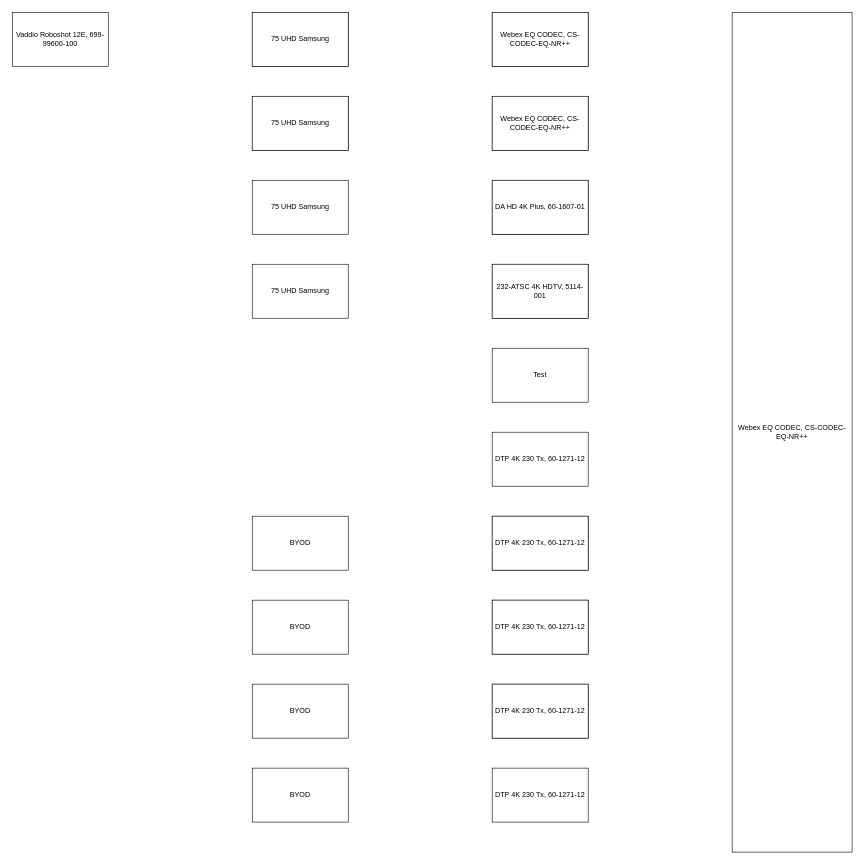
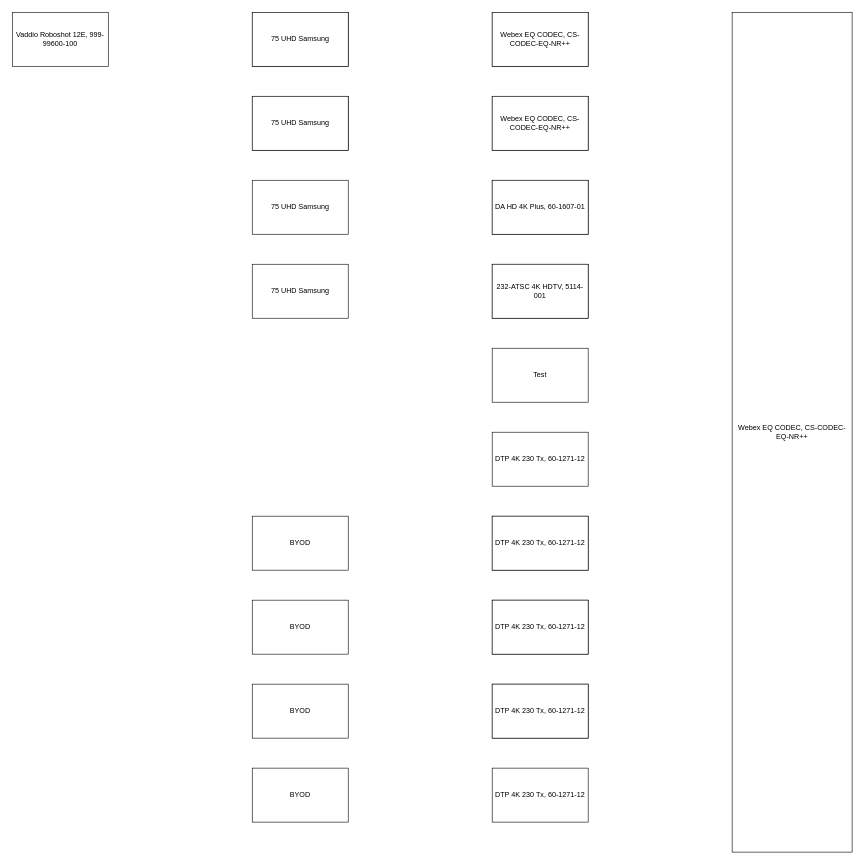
  <mxCell id="0" />
  <mxCell id="1" parent="0" />
  <mxCell id="2" value="Webex EQ CODEC, CS-CODEC-EQ-NR++" style="rounded=0;whiteSpace=wrap;html=1;" parent="1" connectable="" edge="" vertex="1"><mxGeometry x="1220" y="20" width="200" height="1400" relative="" as="geometry" /></mxCell>
  <mxCell id="3" value="Webex EQ CODEC, CS-CODEC-EQ-NR++" style="rounded=0;whiteSpace=wrap;html=1;" parent="1" connectable="" edge="" vertex="1"><mxGeometry x="820" y="20" width="160" height="90" relative="" as="geometry" /></mxCell>
  <mxCell id="4" value="Webex EQ CODEC, CS-CODEC-EQ-NR++" style="rounded=0;whiteSpace=wrap;html=1;" parent="1" connectable="" edge="" vertex="1"><mxGeometry x="820" y="160" width="160" height="90" relative="" as="geometry" /></mxCell>
  <mxCell id="5" value="DA HD 4K Plus, 60-1607-01" style="rounded=0;whiteSpace=wrap;html=1;" parent="1" connectable="" edge="" vertex="1"><mxGeometry x="820" y="300" width="160" height="90" relative="" as="geometry" /></mxCell>
  <mxCell id="6" value="232-ATSC 4K HDTV, 5114-001" style="rounded=0;whiteSpace=wrap;html=1;" parent="1" connectable="" edge="" vertex="1"><mxGeometry x="820" y="440" width="160" height="90" relative="" as="geometry" /></mxCell>
  <mxCell id="7" value="DTP 4K 230 Tx, 60-1271-12" style="rounded=0;whiteSpace=wrap;html=1;" parent="1" connectable="" edge="" vertex="1"><mxGeometry x="820" y="860" width="160" height="90" relative="" as="geometry" /></mxCell>
  <mxCell id="8" value="DTP 4K 230 Tx, 60-1271-12" style="rounded=0;whiteSpace=wrap;html=1;" parent="1" connectable="" edge="" vertex="1"><mxGeometry x="820" y="1000" width="160" height="90" relative="" as="geometry" /></mxCell>
  <mxCell id="9" value="DTP 4K 230 Tx, 60-1271-12" style="rounded=0;whiteSpace=wrap;html=1;" parent="1" connectable="" edge="" vertex="1"><mxGeometry x="820" y="1140" width="160" height="90" relative="" as="geometry" /></mxCell>
  <mxCell id="10" value="DTP 4K 230 Tx, 60-1271-12" style="rounded=0;whiteSpace=wrap;html=1;" parent="1" connectable="" edge="" vertex="1"><mxGeometry x="820" y="1280" width="160" height="90" relative="" as="geometry" /></mxCell>
  <mxCell id="11" value="TEST" style="rounded=0;whiteSpace=wrap;html=1;" parent="1" connectable="" edge="" vertex="1"><mxGeometry x="420" y="20" width="160" height="90" relative="" as="geometry" /></mxCell>
  <mxCell id="12" value="OneLink Bridge" style="rounded=0;whiteSpace=wrap;html=1;" parent="1" connectable="" edge="" vertex="1"><mxGeometry x="420" y="160" width="160" height="90" relative="" as="geometry" /></mxCell>
  <mxCell id="13" value="BYOD" style="rounded=0;whiteSpace=wrap;html=1;" parent="1" connectable="" edge="" vertex="1"><mxGeometry x="420" y="860" width="160" height="90" relative="" as="geometry" /></mxCell>
  <mxCell id="14" value="BYOD" style="rounded=0;whiteSpace=wrap;html=1;" parent="1" connectable="" edge="" vertex="1"><mxGeometry x="420" y="1000" width="160" height="90" relative="" as="geometry" /></mxCell>
  <mxCell id="15" value="BYOD" style="rounded=0;whiteSpace=wrap;html=1;" parent="1" connectable="" edge="" vertex="1"><mxGeometry x="420" y="1140" width="160" height="90" relative="" as="geometry" /></mxCell>
  <mxCell id="16" value="BYOD" style="rounded=0;whiteSpace=wrap;html=1;" parent="1" connectable="" edge="" vertex="1"><mxGeometry x="420" y="1280" width="160" height="90" relative="" as="geometry" /></mxCell>
- <mxCell id="17" value="Vaddio Roboshot 12E, 699-99600-100" style="rounded=0;whiteSpace=wrap;html=1;" parent="1" connectable="" edge="" vertex="1"><mxGeometry x="20" y="20" width="160" height="90" relative="" as="geometry" /></mxCell>
+ <mxCell id="17" value="Vaddio Roboshot 12E, 999-99600-100" style="rounded=0;whiteSpace=wrap;html=1;" parent="1" connectable="" edge="" vertex="1"><mxGeometry x="20" y="20" width="160" height="90" relative="" as="geometry" /></mxCell>
  <mxCell id="18" value="Webex EQ CODEC, CS-CODEC-EQ-NR++" style="rounded=0;whiteSpace=wrap;html=1;" parent="1" connectable="" edge="" vertex="1"><mxGeometry x="820" y="20" width="160" height="90" relative="" as="geometry" /></mxCell>
  <mxCell id="19" value="Webex EQ CODEC, CS-CODEC-EQ-NR++" style="rounded=0;whiteSpace=wrap;html=1;" parent="1" connectable="" edge="" vertex="1"><mxGeometry x="820" y="160" width="160" height="90" relative="" as="geometry" /></mxCell>
  <mxCell id="20" value="DA HD 4K Plus, 60-1607-01" style="rounded=0;whiteSpace=wrap;html=1;" parent="1" connectable="" edge="" vertex="1"><mxGeometry x="820" y="300" width="160" height="90" relative="" as="geometry" /></mxCell>
  <mxCell id="21" value="232-ATSC 4K HDTV, 5114-001" style="rounded=0;whiteSpace=wrap;html=1;" parent="1" connectable="" edge="" vertex="1"><mxGeometry x="820" y="440" width="160" height="90" relative="" as="geometry" /></mxCell>
  <mxCell id="22" value="Test" style="rounded=0;whiteSpace=wrap;html=1;" parent="1" connectable="" edge="" vertex="1"><mxGeometry x="820" y="580" width="160" height="90" relative="" as="geometry" /></mxCell>
  <mxCell id="23" value="DTP 4K 230 Tx, 60-1271-12" style="rounded=0;whiteSpace=wrap;html=1;" parent="1" connectable="" edge="" vertex="1"><mxGeometry x="820" y="720" width="160" height="90" relative="" as="geometry" /></mxCell>
  <mxCell id="24" value="DTP 4K 230 Tx, 60-1271-12" style="rounded=0;whiteSpace=wrap;html=1;" parent="1" connectable="" edge="" vertex="1"><mxGeometry x="820" y="860" width="160" height="90" relative="" as="geometry" /></mxCell>
  <mxCell id="25" value="DTP 4K 230 Tx, 60-1271-12" style="rounded=0;whiteSpace=wrap;html=1;" parent="1" connectable="" edge="" vertex="1"><mxGeometry x="820" y="1000" width="160" height="90" relative="" as="geometry" /></mxCell>
  <mxCell id="26" value="DTP 4K 230 Tx, 60-1271-12" style="rounded=0;whiteSpace=wrap;html=1;" parent="1" connectable="" edge="" vertex="1"><mxGeometry x="820" y="1140" width="160" height="90" relative="" as="geometry" /></mxCell>
  <mxCell id="27" value="75 UHD Samsung" style="rounded=0;whiteSpace=wrap;html=1;" parent="1" connectable="" edge="" vertex="1"><mxGeometry x="420" y="20" width="160" height="90" relative="" as="geometry" /></mxCell>
  <mxCell id="28" value="75 UHD Samsung" style="rounded=0;whiteSpace=wrap;html=1;" parent="1" connectable="" edge="" vertex="1"><mxGeometry x="420" y="160" width="160" height="90" relative="" as="geometry" /></mxCell>
  <mxCell id="29" value="75 UHD Samsung" style="rounded=0;whiteSpace=wrap;html=1;" parent="1" connectable="" edge="" vertex="1"><mxGeometry x="420" y="300" width="160" height="90" relative="" as="geometry" /></mxCell>
  <mxCell id="30" value="75 UHD Samsung" style="rounded=0;whiteSpace=wrap;html=1;" parent="1" connectable="" edge="" vertex="1"><mxGeometry x="420" y="440" width="160" height="90" relative="" as="geometry" /></mxCell>
